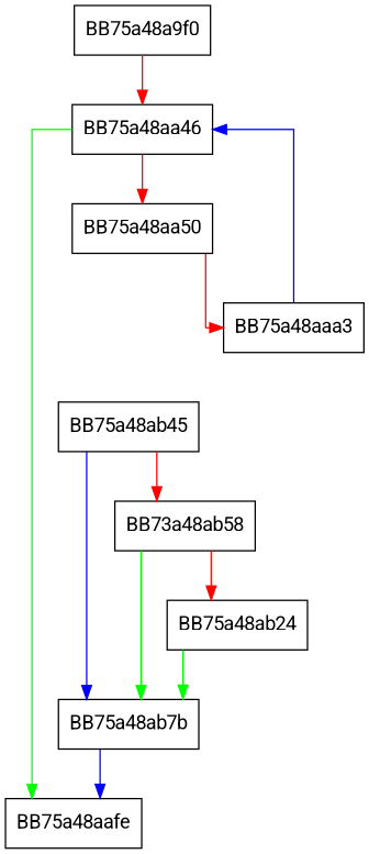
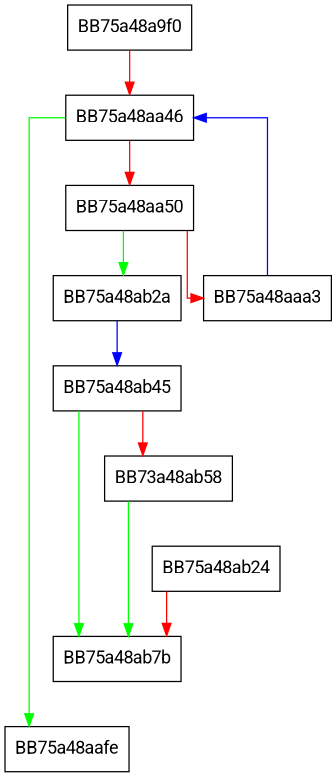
  digraph {
    fontname=Roboto
    splines=ortho
    node [fontname=Roboto shape=box]
    edge [color=red fontname=Roboto]
    BB75a48a9f0
    BB75a48aa46
    BB75a48aafe
    BB75a48aa50
+   BB75a48ab2a
    BB75a48aaa3
    BB75a48ab45
    BB75a48ab7b
    n9 [label=BB73a48ab58]
    n10 [label=BB75a48ab24]
    BB75a48a9f0 -> BB75a48aa46
    BB75a48aa46 -> BB75a48aafe [color=green]
    BB75a48aa46 -> BB75a48aa50
+   BB75a48aa50 -> BB75a48ab2a [color=green]
    BB75a48aa50 -> BB75a48aaa3
+   BB75a48ab2a -> BB75a48ab45 [color=blue]
    BB75a48aaa3 -> BB75a48aa46 [color=blue]
-   BB75a48ab45 -> BB75a48ab7b [color=blue]
+   BB75a48ab45 -> BB75a48ab7b [color=green]
    BB75a48ab45 -> n9
-   BB75a48ab7b -> BB75a48aafe [color=blue]
    n9 -> BB75a48ab7b [color=green]
-   n9 -> n10
-   n10 -> BB75a48ab7b [color=green]
+   n10 -> BB75a48ab7b
  }
